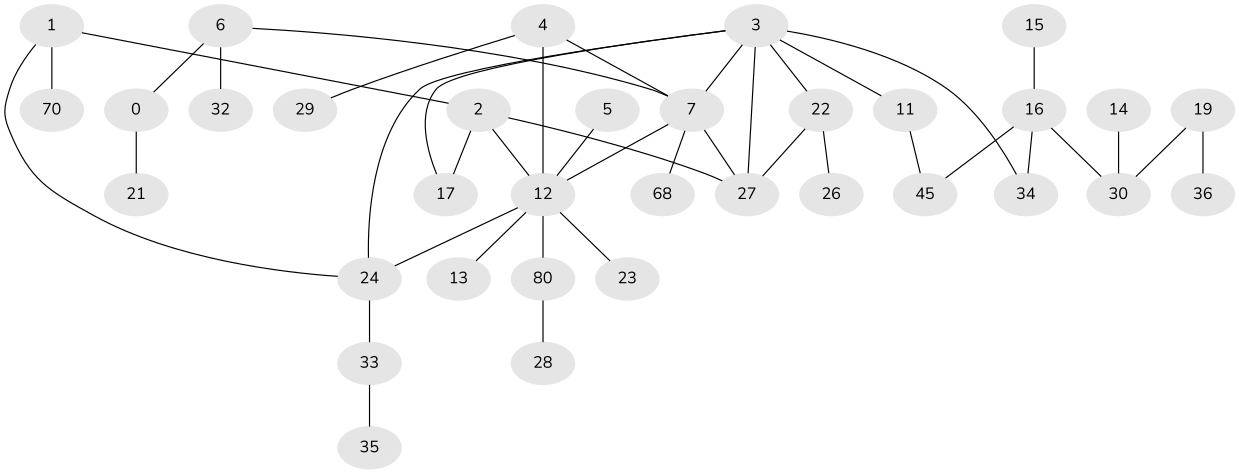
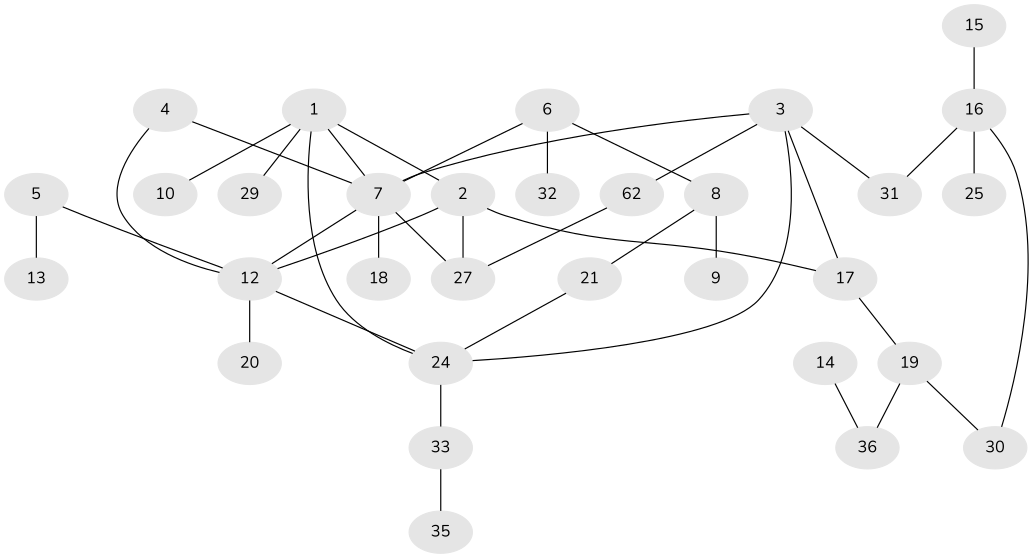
  graph {
    fontname=Nunito
    node [color=gray90 fontname=Nunito style=filled]
    edge [fontname=Nunito weight=1.0]
    1
    2
    7
-   10 [label=70]
+   10
    24
    29
    12
    17
    27
-   18 [label=68]
+   18
    33
    13
-   20 [label=80]
-   23
+   20
    19
    3
-   11
-   22
-   31 [label=34]
-   25 [label=45]
-   26
+   22 [label=62]
+   31
+   25
    4
    5
    6
-   8 [label=0]
+   8
    32
+   9
    21
-   28
    14
    30
    15
    16
    36
    35
    1 -- 2
+   1 -- 7
    1 -- 10
    1 -- 24
-   4 -- 29
+   1 -- 29
    2 -- 12
    2 -- 17
    2 -- 27
    7 -- 12
    7 -- 27
    7 -- 18
    24 -- 33
    12 -- 24
-   12 -- 13
+   5 -- 13
    12 -- 20
-   12 -- 23
+   17 -- 19
    33 -- 35
-   20 -- 28
    19 -- 30
    19 -- 36
    3 -- 7
    3 -- 24
    3 -- 17
-   3 -- 27
-   3 -- 11
    3 -- 22
    3 -- 31
-   11 -- 25
    22 -- 27
-   22 -- 26
    4 -- 7
    4 -- 12
    5 -- 12
    6 -- 7
    6 -- 8
    6 -- 32
+   8 -- 9
    8 -- 21
-   14 -- 30
+   21 -- 24
+   14 -- 36
    15 -- 16
    16 -- 31
    16 -- 25
    16 -- 30
  }
